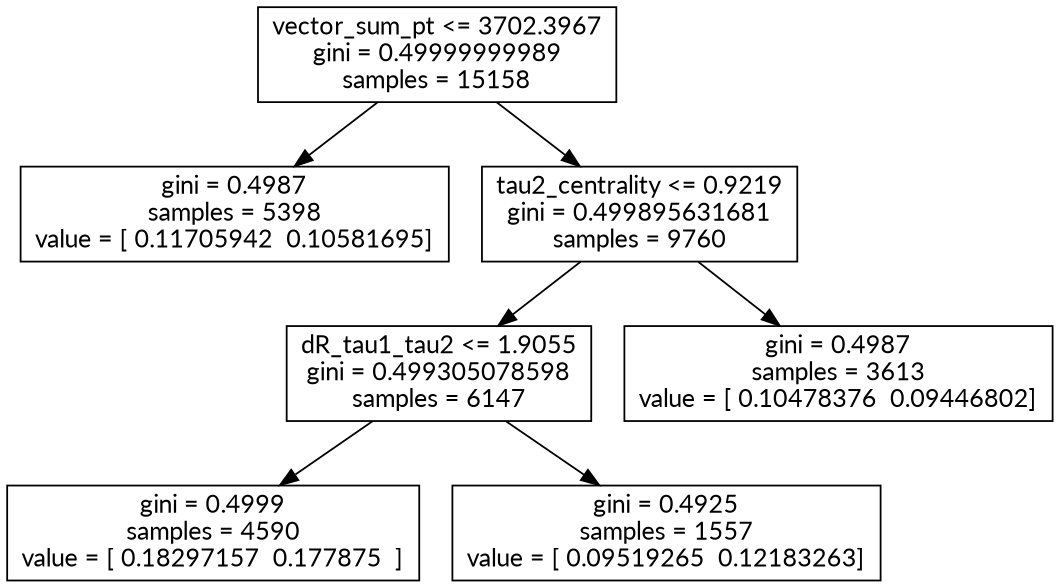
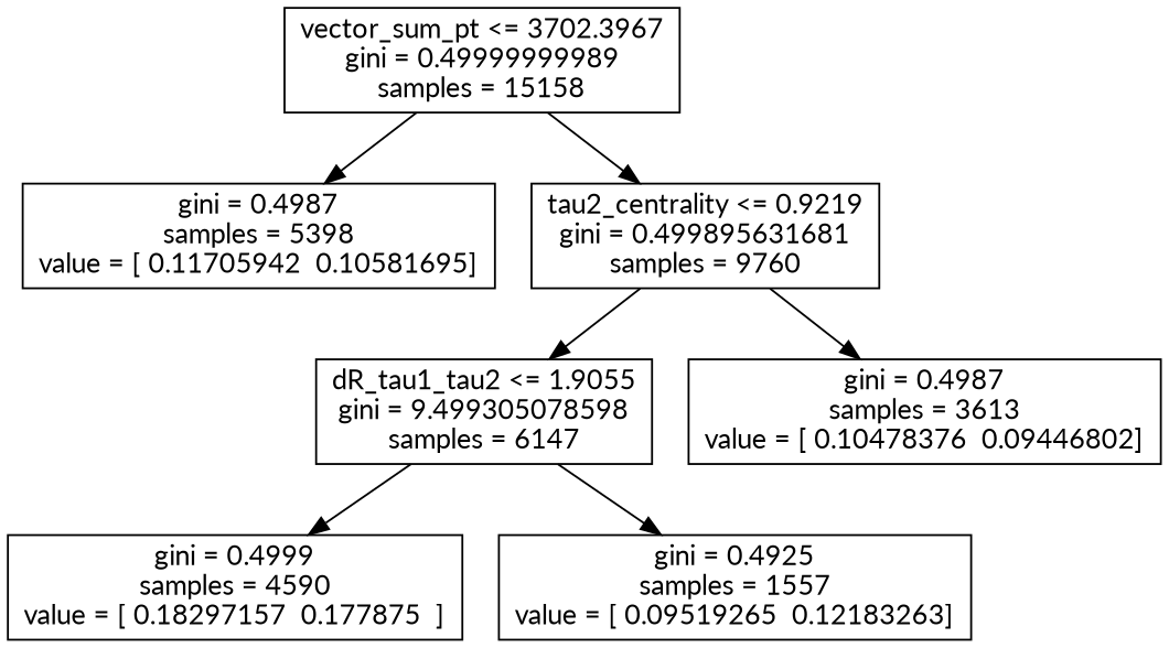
  digraph {
    fontname=Lato
    node [shape=box fontname=Lato]
    edge [fontname=Lato]
    n1 [label="vector_sum_pt <= 3702.3967\ngini = 0.49999999989\nsamples = 15158"]
    n2 [label="gini = 0.4987\nsamples = 5398\nvalue = [ 0.11705942  0.10581695]"]
    n3 [label="tau2_centrality <= 0.9219\ngini = 0.499895631681\nsamples = 9760"]
-   n4 [label="dR_tau1_tau2 <= 1.9055\ngini = 0.499305078598\nsamples = 6147"]
+   n4 [label="dR_tau1_tau2 <= 1.9055\ngini = 9.499305078598\nsamples = 6147"]
    n5 [label="gini = 0.4987\nsamples = 3613\nvalue = [ 0.10478376  0.09446802]"]
    n6 [label="gini = 0.4999\nsamples = 4590\nvalue = [ 0.18297157  0.177875  ]"]
    n7 [label="gini = 0.4925\nsamples = 1557\nvalue = [ 0.09519265  0.12183263]"]
    n1 -> n2
    n1 -> n3
    n3 -> n4
    n3 -> n5
    n4 -> n6
    n4 -> n7
  }
